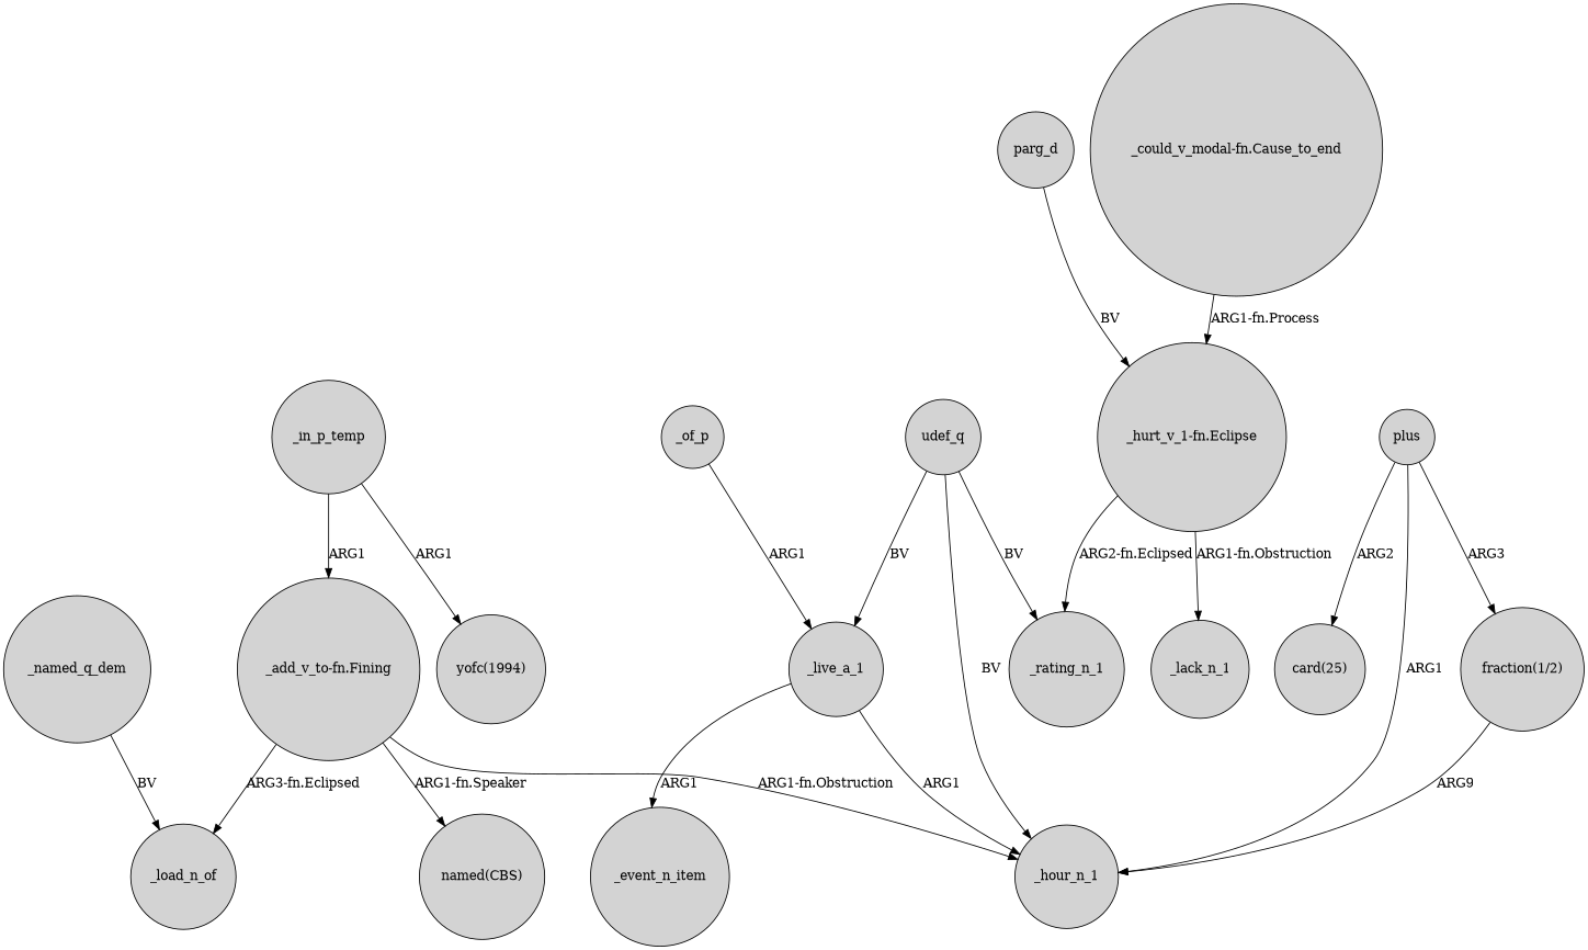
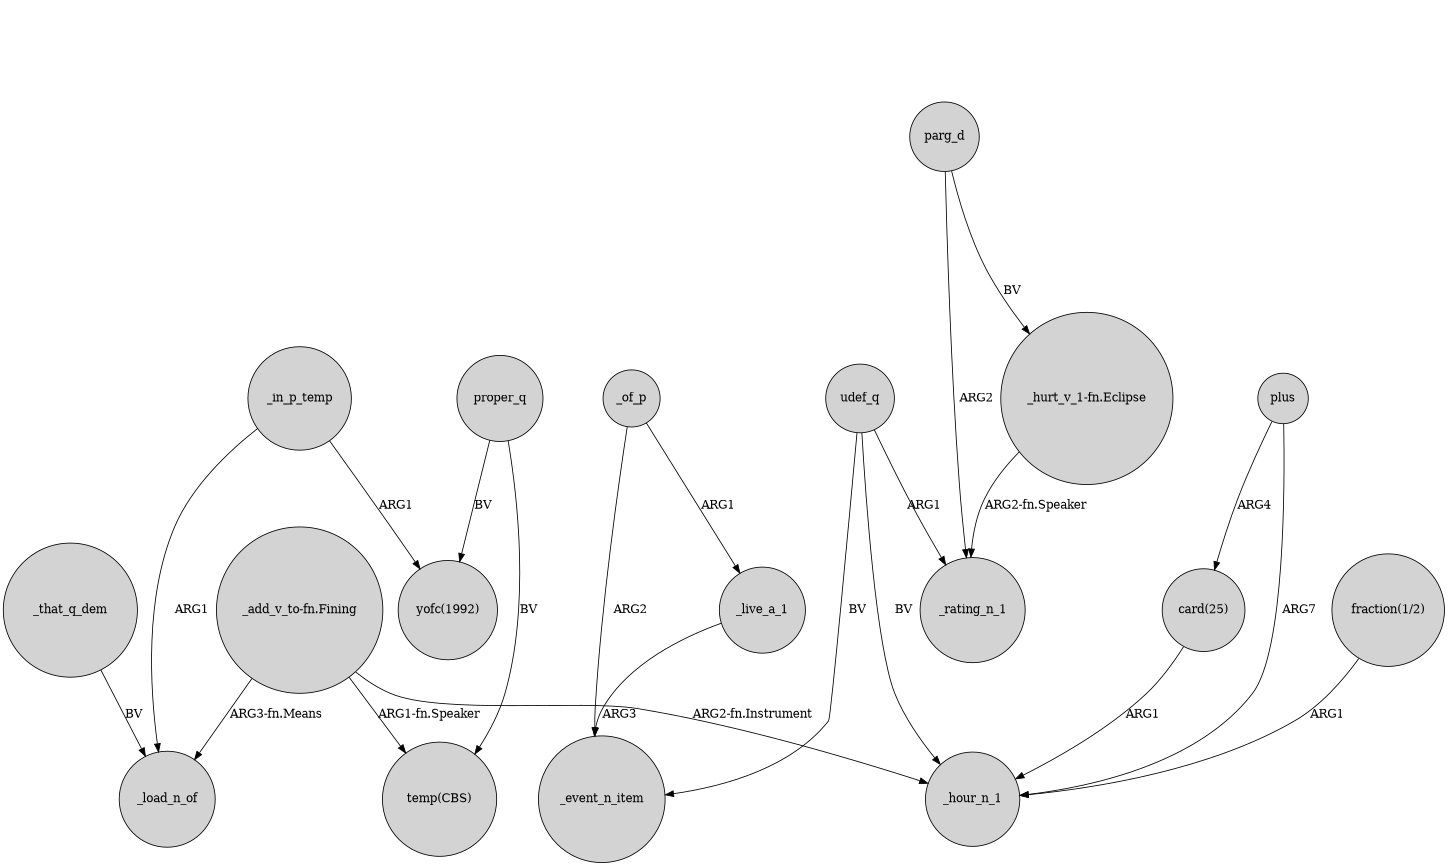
  digraph {
    node [shape=circle style=filled]
    "_add_v_to-fn.Fining"
    _load_n_of
    _hour_n_1
-   "named(CBS)"
+   "named(CBS)" [label="temp(CBS)"]
    udef_q
    _rating_n_1
    _event_n_item
    _in_p_temp
-   "yofc(1992)" [label="yofc(1994)"]
-   "_could_v_modal-fn.Cause_to_end"
+   "yofc(1992)"
    "_hurt_v_1-fn.Eclipse"
-   _lack_n_1
    "fraction(1/2)"
    "card(25)"
    plus
    _of_p
    _live_a_1
+   proper_q
    parg_d
-   _that_q_dem [label=_named_q_dem]
-   "_add_v_to-fn.Fining" -> _load_n_of [label="ARG3-fn.Eclipsed"]
-   "_add_v_to-fn.Fining" -> _hour_n_1 [label="ARG1-fn.Obstruction"]
+   _that_q_dem
+   "_add_v_to-fn.Fining" -> _load_n_of [label="ARG3-fn.Means"]
+   "_add_v_to-fn.Fining" -> _hour_n_1 [label="ARG2-fn.Instrument"]
    "_add_v_to-fn.Fining" -> "named(CBS)" [label="ARG1-fn.Speaker"]
    udef_q -> _hour_n_1 [label=BV]
-   udef_q -> _rating_n_1 [label=BV]
-   udef_q -> _live_a_1 [label=BV]
-   _in_p_temp -> "_add_v_to-fn.Fining" [label=ARG1]
+   udef_q -> _rating_n_1 [label=ARG1]
+   udef_q -> _event_n_item [label=BV]
+   _in_p_temp -> _load_n_of [label=ARG1]
    _in_p_temp -> "yofc(1992)" [label=ARG1]
-   "_could_v_modal-fn.Cause_to_end" -> "_hurt_v_1-fn.Eclipse" [label="ARG1-fn.Process"]
-   "_hurt_v_1-fn.Eclipse" -> _rating_n_1 [label="ARG2-fn.Eclipsed"]
-   "_hurt_v_1-fn.Eclipse" -> _lack_n_1 [label="ARG1-fn.Obstruction"]
-   "fraction(1/2)" -> _hour_n_1 [label=ARG9]
-   _live_a_1 -> _hour_n_1 [label=ARG1]
-   plus -> _hour_n_1 [label=ARG1]
-   plus -> "fraction(1/2)" [label=ARG3]
-   plus -> "card(25)" [label=ARG2]
+   "_hurt_v_1-fn.Eclipse" -> _rating_n_1 [label="ARG2-fn.Speaker"]
+   "fraction(1/2)" -> _hour_n_1 [label=ARG1]
+   "card(25)" -> _hour_n_1 [label=ARG1]
+   plus -> _hour_n_1 [label=ARG7]
+   plus -> "card(25)" [label=ARG4]
+   _of_p -> _event_n_item [label=ARG2]
    _of_p -> _live_a_1 [label=ARG1]
-   _live_a_1 -> _event_n_item [label=ARG1]
+   _live_a_1 -> _event_n_item [label=ARG3]
+   proper_q -> "named(CBS)" [label=BV]
+   proper_q -> "yofc(1992)" [label=BV]
+   parg_d -> _rating_n_1 [label=ARG2]
    parg_d -> "_hurt_v_1-fn.Eclipse" [label=BV]
    _that_q_dem -> _load_n_of [label=BV]
  }
